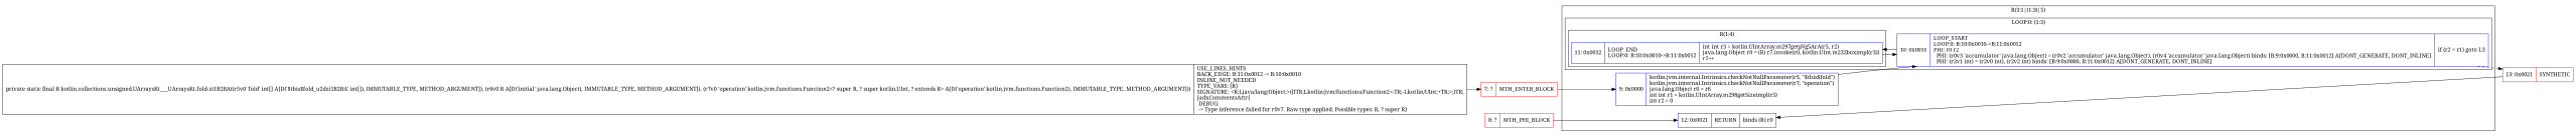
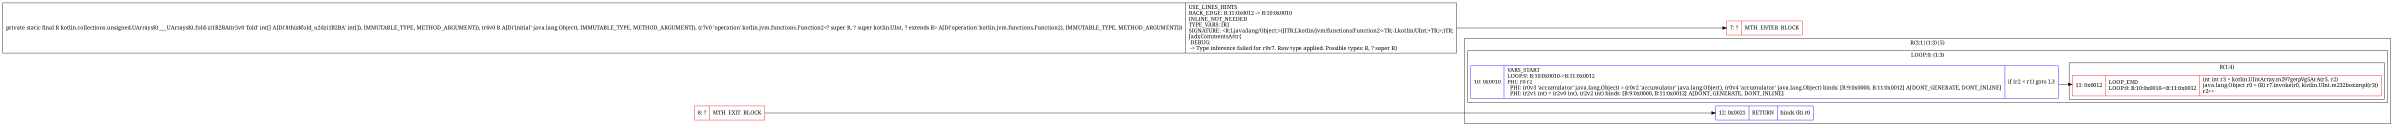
  digraph {
    fontname="Noto Serif"
    rankdir=LR
    node [color=blue fontname="Noto Serif" shape=record]
    edge [fontname="Noto Serif"]
-   n1 [label="{11\:\ 0x0012|LOOP_END\lLOOP:0: B:10:0x0010\-\>B:11:0x0012\l|int int r3 = kotlin.UIntArray.m297getpVg5ArA(r5, r2)\ljava.lang.Object r0 = (R) r7.invoke(r0, kotlin.UInt.m232boximpl(r3))\lr2++\l}"]
-   n2 [label="{10\:\ 0x0010|LOOP_START\lLOOP:0: B:10:0x0010\-\>B:11:0x0012\lPHI: r0 r2 \l  PHI: (r0v3 'accumulator' java.lang.Object) = (r0v2 'accumulator' java.lang.Object), (r0v4 'accumulator' java.lang.Object) binds: [B:9:0x0000, B:11:0x0012] A[DONT_GENERATE, DONT_INLINE]\l  PHI: (r2v1 int) = (r2v0 int), (r2v2 int) binds: [B:9:0x0000, B:11:0x0012] A[DONT_GENERATE, DONT_INLINE]\l|if (r2 \< r1) goto L3\l}"]
-   n3 [label="{9\:\ 0x0000|kotlin.jvm.internal.Intrinsics.checkNotNullParameter(r5, \"$this$fold\")\lkotlin.jvm.internal.Intrinsics.checkNotNullParameter(r7, \"operation\")\ljava.lang.Object r0 = r6\lint int r1 = kotlin.UIntArray.m298getSizeimpl(r5)\lint r2 = 0\l}"]
+   n1 [color=red label="{11\:\ 0x0012|LOOP_END\lLOOP:0: B:10:0x0010\-\>B:11:0x0012\l|int int r3 = kotlin.UIntArray.m297getpVg5ArA(r5, r2)\ljava.lang.Object r0 = (R) r7.invoke(r0, kotlin.UInt.m232boximpl(r3))\lr2++\l}"]
+   n2 [label="{10\:\ 0x0010|VARS_START\lLOOP:0: B:10:0x0010\-\>B:11:0x0012\lPHI: r0 r2 \l  PHI: (r0v3 'accumulator' java.lang.Object) = (r0v2 'accumulator' java.lang.Object), (r0v4 'accumulator' java.lang.Object) binds: [B:9:0x0000, B:11:0x0012] A[DONT_GENERATE, DONT_INLINE]\l  PHI: (r2v1 int) = (r2v0 int), (r2v2 int) binds: [B:9:0x0000, B:11:0x0012] A[DONT_GENERATE, DONT_INLINE]\l|if (r2 \< r1) goto L3\l}"]
    n4 [label="{12\:\ 0x0021|RETURN\l|binds (R) r0\l}"]
-   n5 [color=red label="{13\:\ 0x0021|SYNTHETIC\l}"]
-   n6 [color=red label="{8\:\ ?|MTH_PHI_BLOCK\l}"]
+   n6 [color=red label="{8\:\ ?|MTH_EXIT_BLOCK\l}"]
    n7 [color=red label="{7\:\ ?|MTH_ENTER_BLOCK\l}"]
    n8 [label="{private static final R kotlin.collections.unsigned.UArraysKt___UArraysKt.fold\-zi1B2BA((r5v0 'fold' int[] A[D('$this$fold_u2dzi1B2BA' int[]), IMMUTABLE_TYPE, METHOD_ARGUMENT]), (r6v0 R A[D('initial' java.lang.Object), IMMUTABLE_TYPE, METHOD_ARGUMENT]), (r7v0 'operation' kotlin.jvm.functions.Function2\<? super R, ? super kotlin.UInt, ? extends R\> A[D('operation' kotlin.jvm.functions.Function2), IMMUTABLE_TYPE, METHOD_ARGUMENT]))  | USE_LINES_HINTS\lBACK_EDGE: B:11:0x0012 \-\> B:10:0x0010\lINLINE_NOT_NEEDED\lTYPE_VARS: [R]\lSIGNATURE: \<R:Ljava\/lang\/Object;\>([ITR;Lkotlin\/jvm\/functions\/Function2\<\-TR;\-Lkotlin\/UInt;+TR;\>;)TR;\lJadxCommentsAttr\{\l DEBUG: \l \-\> Type inference failed for r0v7. Raw type applied. Possible types: R, ? super R\}\l}" color=""]
    subgraph cluster_1 {
      label="R(3:1|(1:3)|5)"
-     n3
      n4
      subgraph cluster_2 {
        label="LOOP:0: (1:3)"
        n2
        subgraph cluster_3 {
          label="R(1:4)"
          n1
        }
      }
    }
-   n1 -> n2
    n2 -> n1
-   n2 -> n5 [style=dashed]
-   n3 -> n2
-   n5 -> n4
    n6 -> n4
-   n7 -> n3
    n8 -> n7
  }
